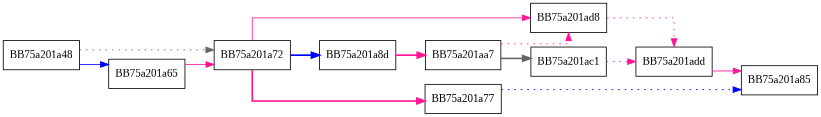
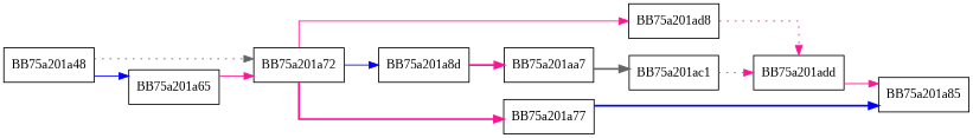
  digraph {
    fontname="Liberation Serif"
    rankdir=LR
    splines=ortho
    node [fontname="Liberation Serif" shape=box]
    edge [color=deeppink fontname="Liberation Serif" style=bold]
    BB75a201a48
    BB75a201a72
    BB75a201a65
    BB75a201a8d
    BB75a201a77
    BB75a201ad8
    BB75a201aa7
    BB75a201a85
    BB75a201add
    BB75a201ac1
    BB75a201a48 -> BB75a201a72 [color=gray40 style=dotted]
    BB75a201a48 -> BB75a201a65 [color=blue style=solid]
-   BB75a201a72 -> BB75a201a8d [color=blue]
+   BB75a201a72 -> BB75a201a8d [color=blue style=solid]
    BB75a201a72 -> BB75a201a77
    BB75a201a72 -> BB75a201ad8 [style=solid]
    BB75a201a65 -> BB75a201a72 [style=solid]
    BB75a201a8d -> BB75a201aa7
-   BB75a201a77 -> BB75a201a85 [color=blue style=dotted]
+   BB75a201a77 -> BB75a201a85 [color=blue]
    BB75a201ad8 -> BB75a201add [style=dotted]
-   BB75a201aa7 -> BB75a201ad8 [style=dotted]
    BB75a201aa7 -> BB75a201ac1 [color=gray40]
    BB75a201add -> BB75a201a85 [style=solid]
    BB75a201ac1 -> BB75a201add [style=dotted]
  }
